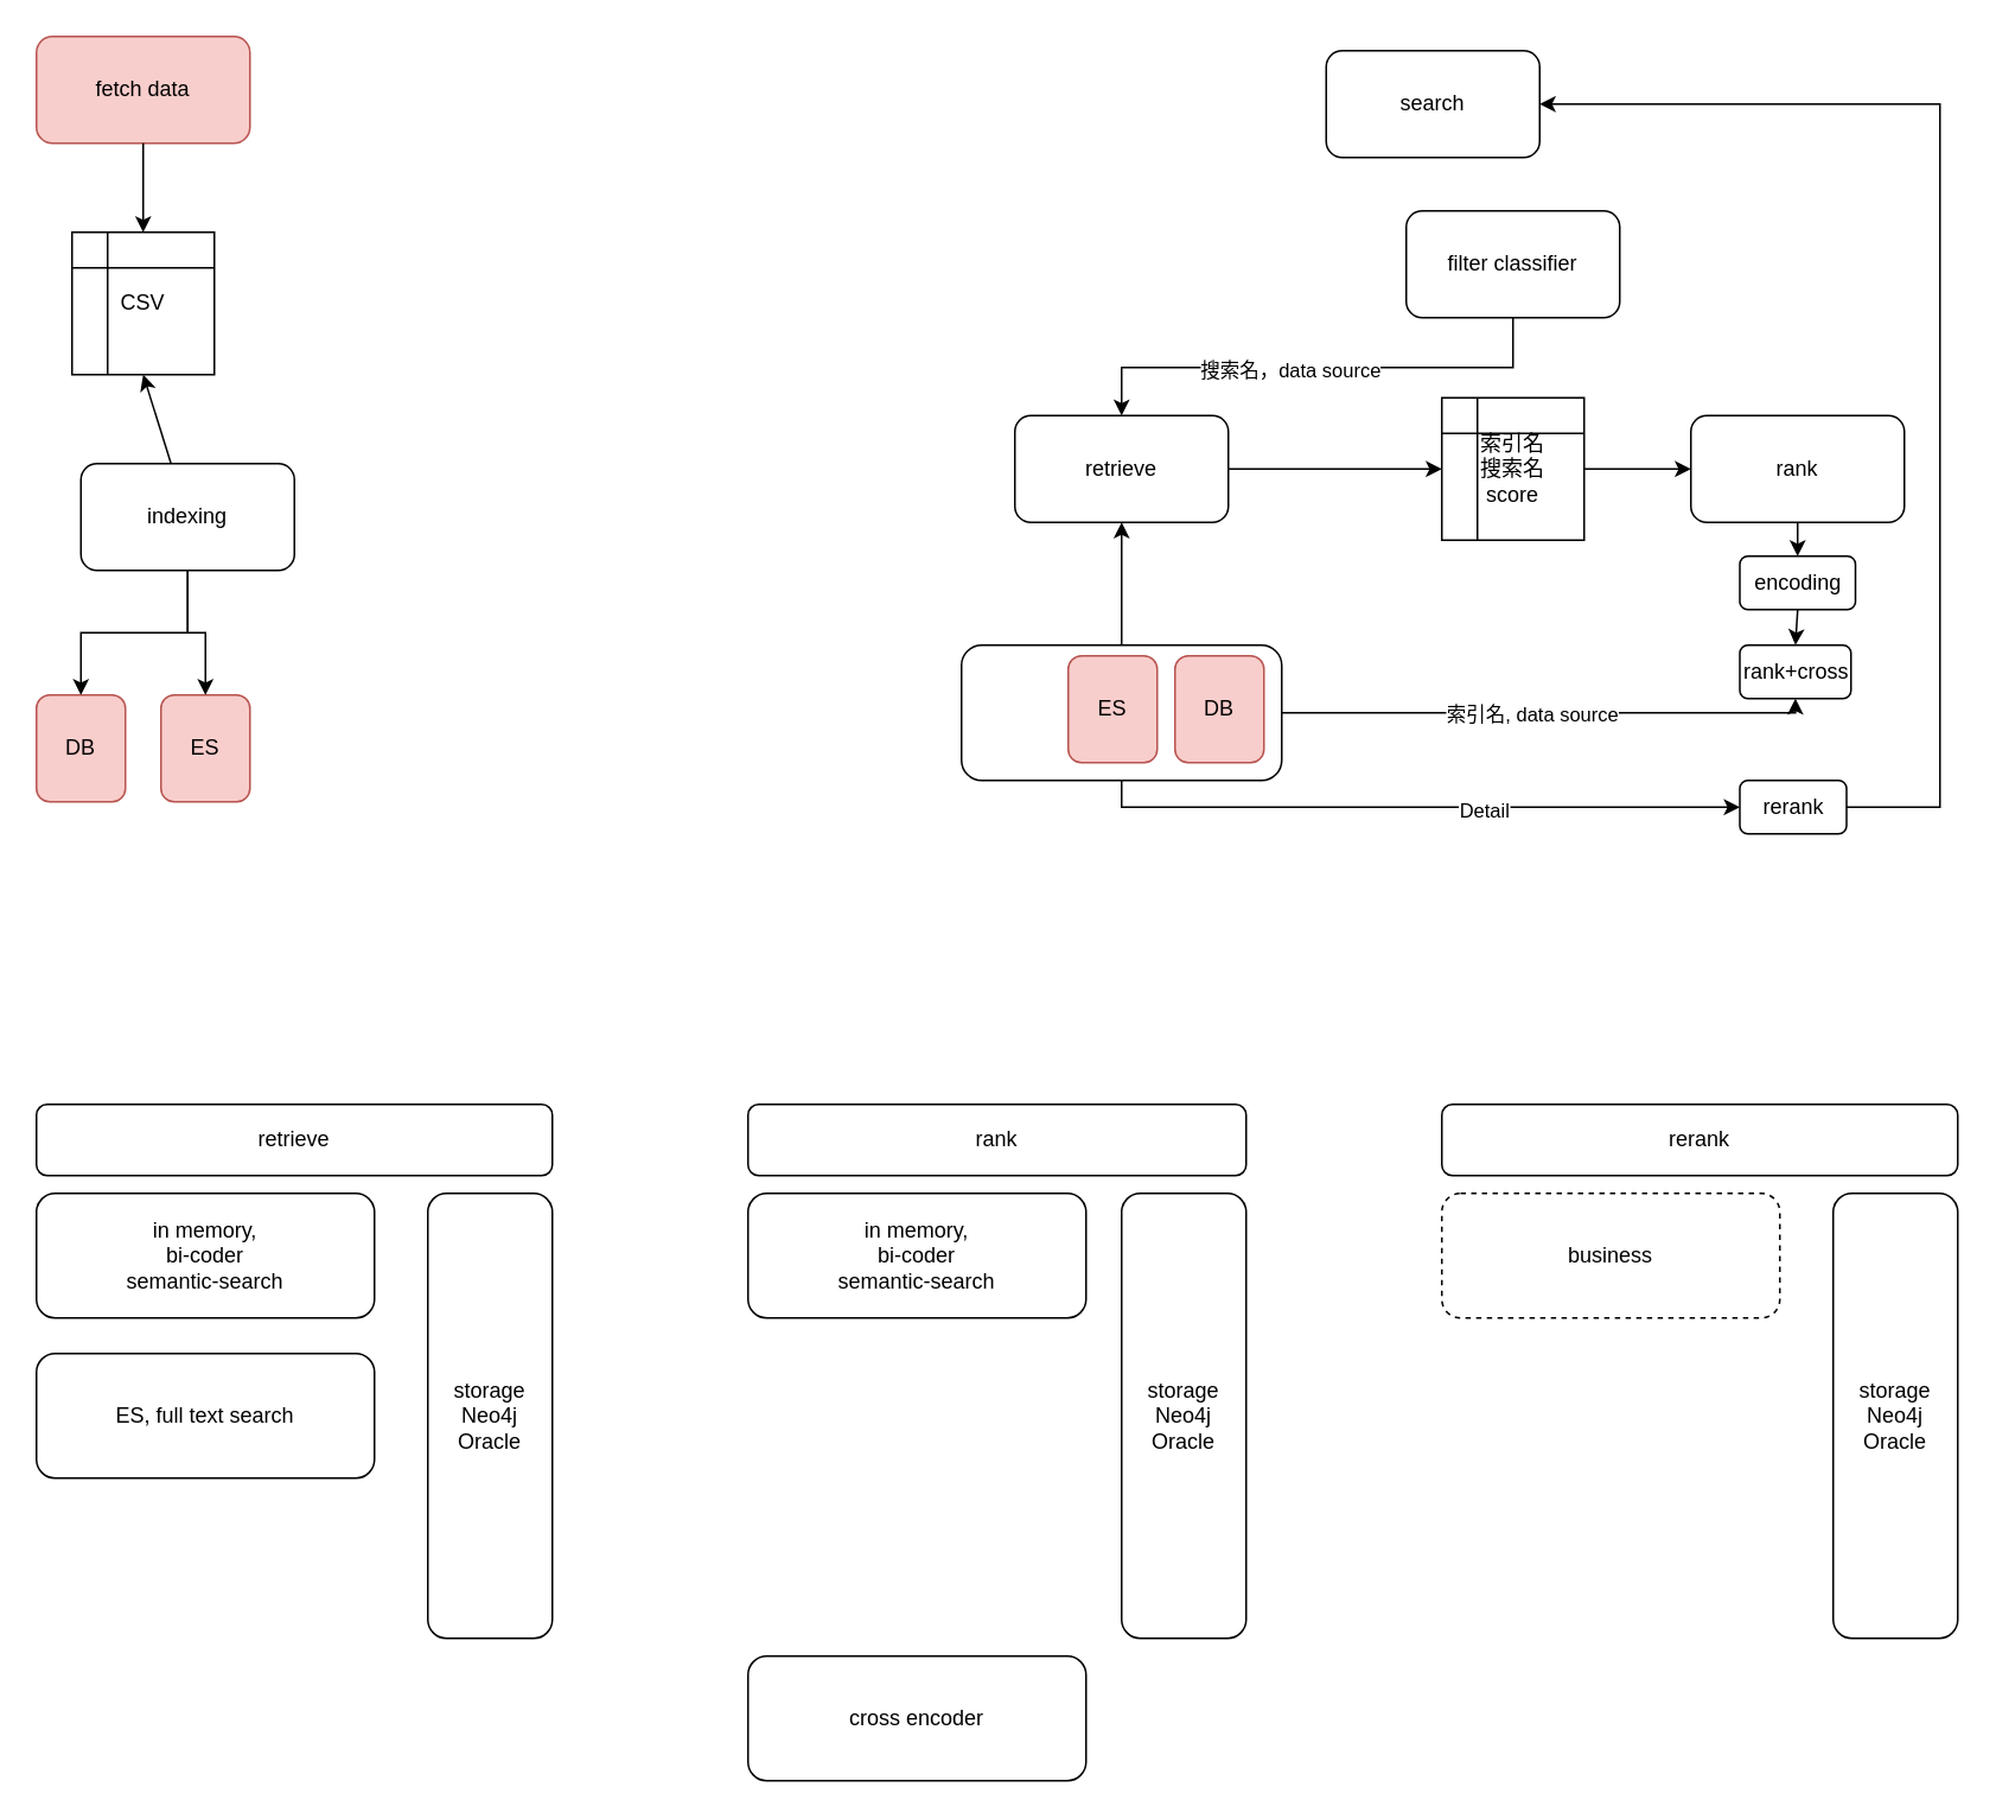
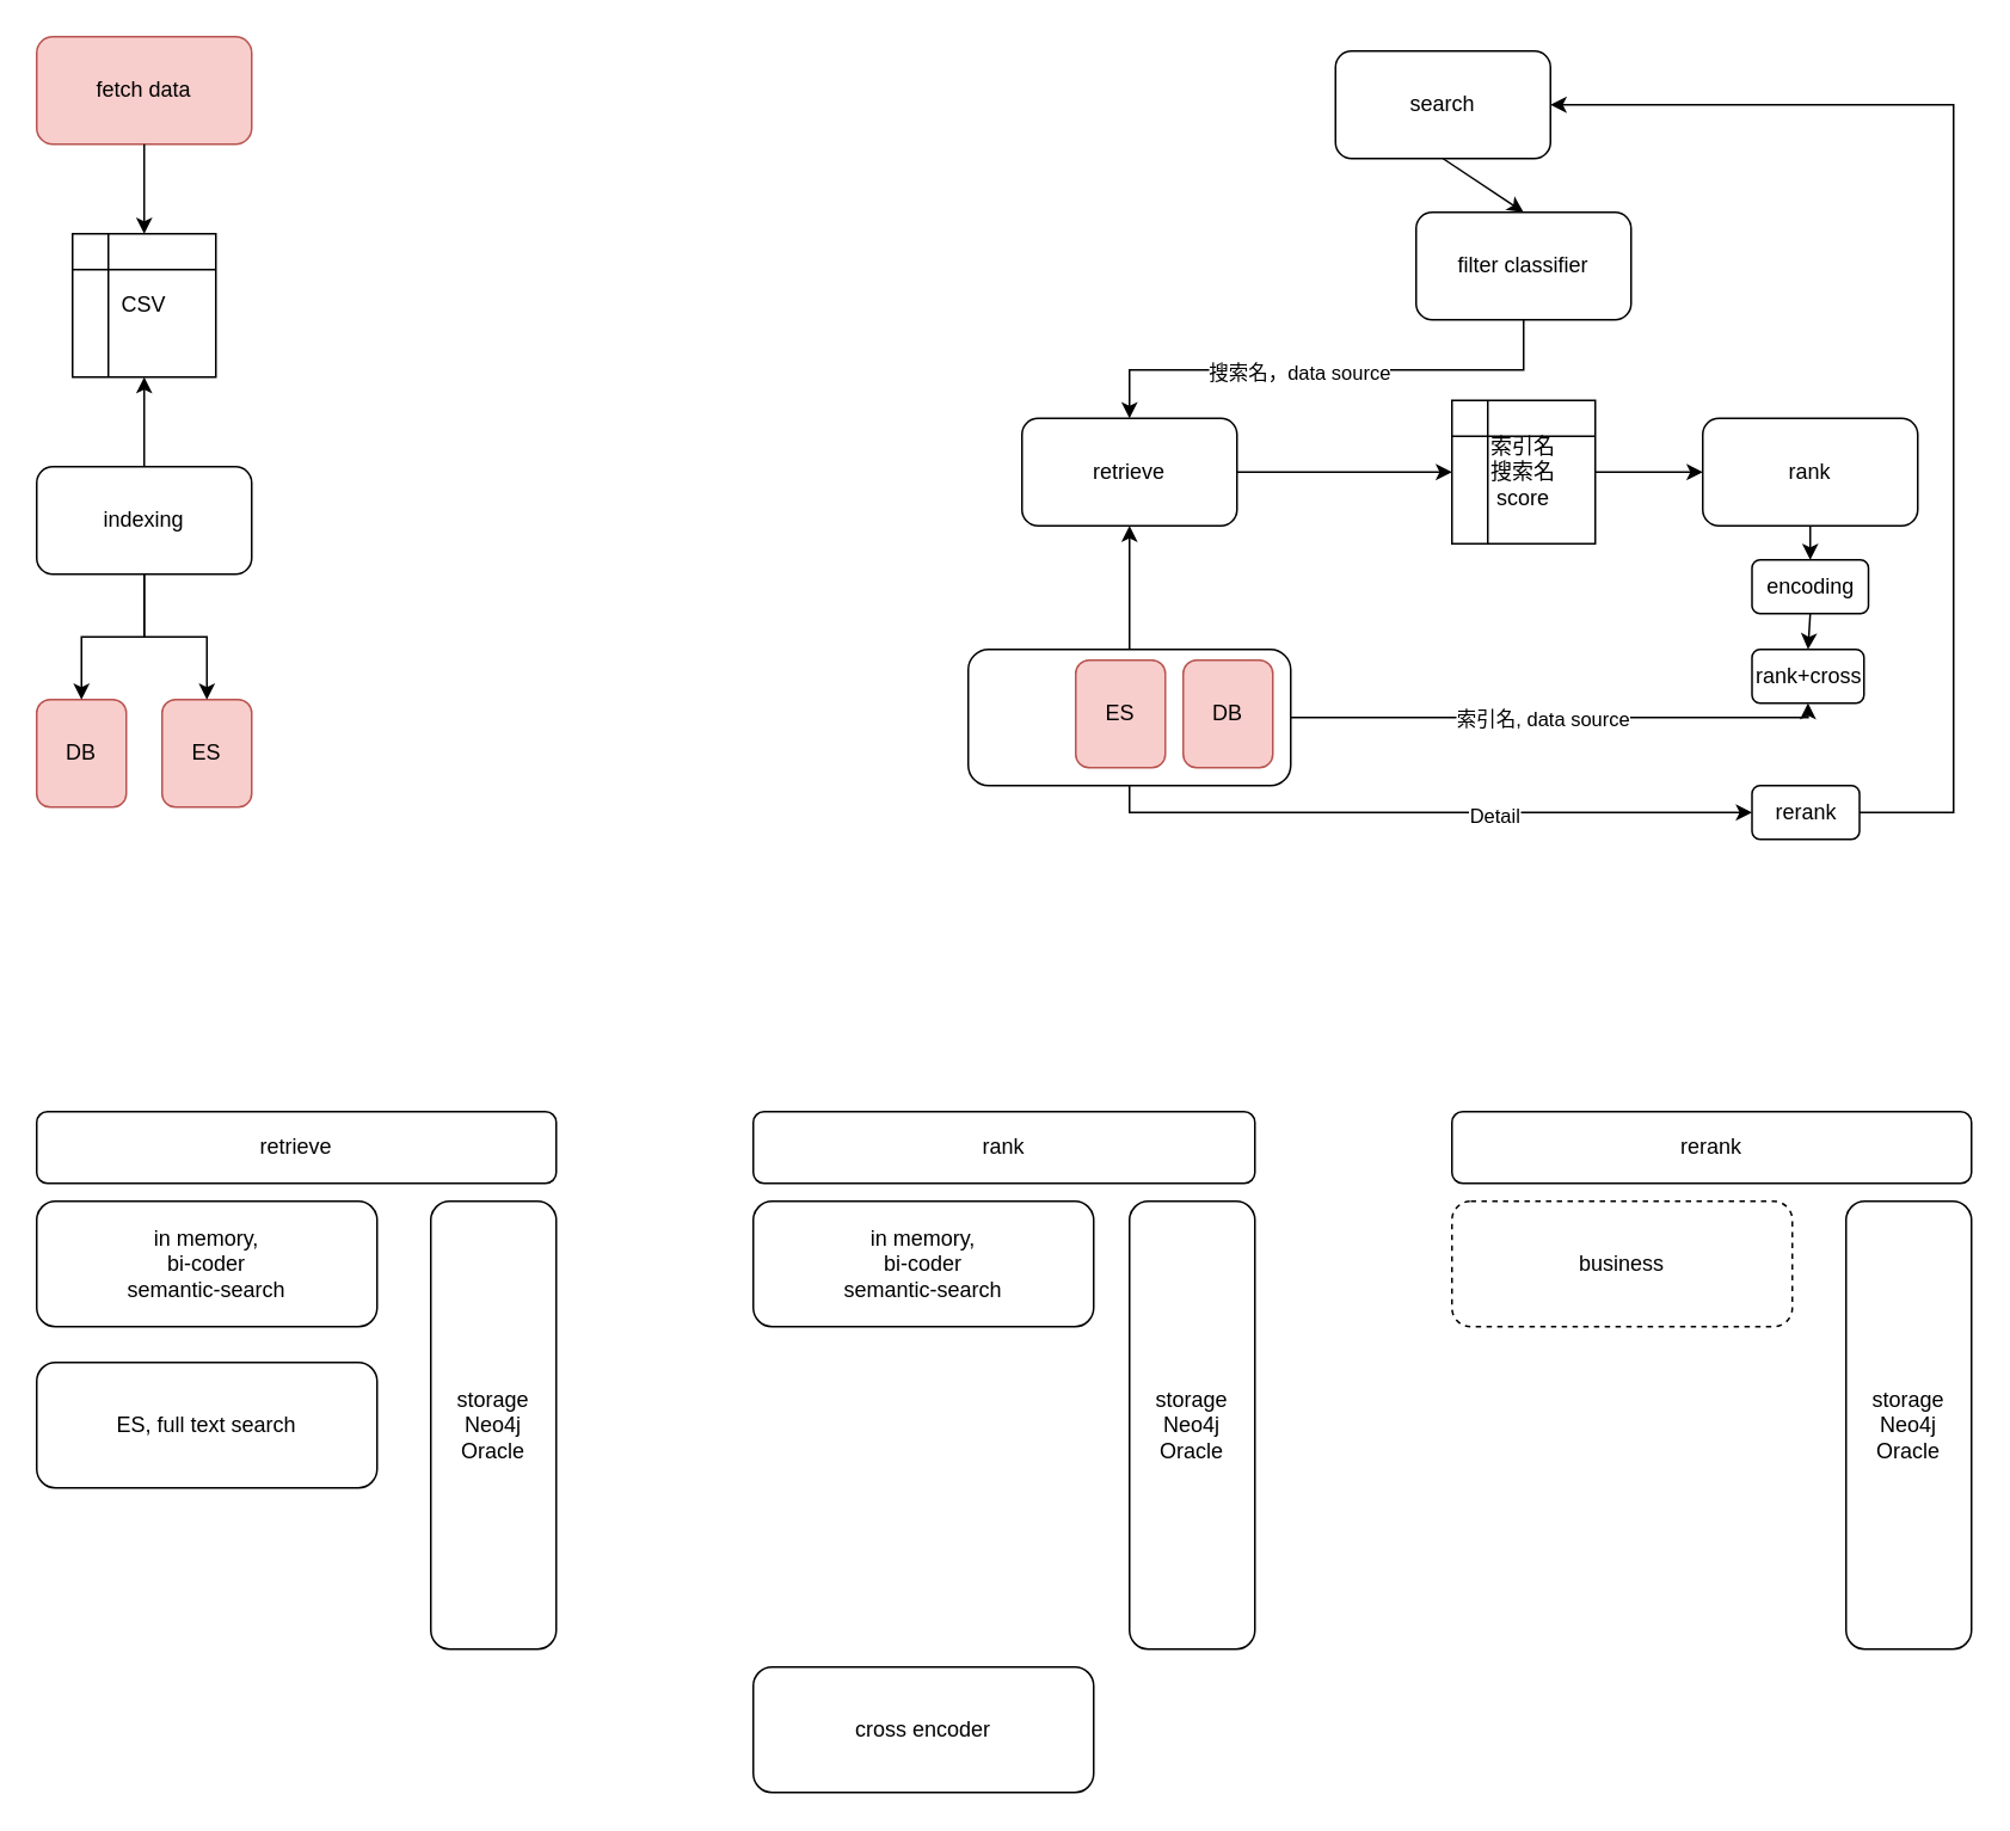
  <mxCell id="0" />
  <mxCell id="1" parent="0" />
  <mxCell id="2" value="" style="rounded=1;whiteSpace=wrap;html=1;" parent="1" vertex="1"><mxGeometry x="540" y="362" width="180" height="76" as="geometry" /></mxCell>
  <mxCell id="3" value="fetch data" style="rounded=1;whiteSpace=wrap;html=1;fillColor=#f8cecc;strokeColor=#b85450;" parent="1" vertex="1"><mxGeometry x="20" y="20" width="120" height="60" as="geometry" /></mxCell>
  <mxCell id="4" value="" style="endArrow=classic;html=1;rounded=0;exitX=0.5;exitY=1;exitDx=0;exitDy=0;" parent="1" source="3" target="5" edge="1"><mxGeometry width="50" height="50" relative="1" as="geometry"><mxPoint x="330" y="290" as="sourcePoint" /><mxPoint x="380" y="240" as="targetPoint" /></mxGeometry></mxCell>
  <mxCell id="5" value="CSV" style="shape=internalStorage;whiteSpace=wrap;html=1;backgroundOutline=1;" parent="1" vertex="1"><mxGeometry x="40" y="130" width="80" height="80" as="geometry" /></mxCell>
- <mxCell id="6" value="indexing" style="rounded=1;whiteSpace=wrap;html=1;" parent="1" vertex="1"><mxGeometry x="45" y="260" width="120" height="60" as="geometry" /></mxCell>
+ <mxCell id="6" value="indexing" style="rounded=1;whiteSpace=wrap;html=1;" parent="1" vertex="1"><mxGeometry x="20" y="260" width="120" height="60" as="geometry" /></mxCell>
  <mxCell id="7" value="" style="endArrow=classic;html=1;rounded=0;entryX=0.5;entryY=1;entryDx=0;entryDy=0;" parent="1" source="6" target="5" edge="1"><mxGeometry width="50" height="50" relative="1" as="geometry"><mxPoint x="330" y="290" as="sourcePoint" /><mxPoint x="380" y="240" as="targetPoint" /></mxGeometry></mxCell>
  <mxCell id="8" value="search" style="rounded=1;whiteSpace=wrap;html=1;" parent="1" vertex="1"><mxGeometry x="745" y="28" width="120" height="60" as="geometry" /></mxCell>
  <mxCell id="9" value="DB" style="rounded=1;whiteSpace=wrap;html=1;fillColor=#f8cecc;strokeColor=#b85450;" parent="1" vertex="1"><mxGeometry x="20" y="390" width="50" height="60" as="geometry" /></mxCell>
  <mxCell id="10" value="ES" style="rounded=1;whiteSpace=wrap;html=1;fillColor=#f8cecc;strokeColor=#b85450;" parent="1" vertex="1"><mxGeometry x="90" y="390" width="50" height="60" as="geometry" /></mxCell>
  <mxCell id="11" value="" style="edgeStyle=elbowEdgeStyle;elbow=vertical;endArrow=classic;html=1;rounded=0;exitX=0.5;exitY=1;exitDx=0;exitDy=0;entryX=0.5;entryY=0;entryDx=0;entryDy=0;" parent="1" source="6" target="10" edge="1"><mxGeometry width="50" height="50" relative="1" as="geometry"><mxPoint x="290" y="440" as="sourcePoint" /><mxPoint x="340" y="390" as="targetPoint" /></mxGeometry></mxCell>
  <mxCell id="12" value="" style="edgeStyle=elbowEdgeStyle;elbow=vertical;endArrow=classic;html=1;rounded=0;exitX=0.5;exitY=1;exitDx=0;exitDy=0;entryX=0.5;entryY=0;entryDx=0;entryDy=0;" parent="1" source="6" target="9" edge="1"><mxGeometry width="50" height="50" relative="1" as="geometry"><mxPoint x="90" y="330" as="sourcePoint" /><mxPoint x="125" y="400" as="targetPoint" /></mxGeometry></mxCell>
  <mxCell id="13" value="DB" style="rounded=1;whiteSpace=wrap;html=1;fillColor=#f8cecc;strokeColor=#b85450;" parent="1" vertex="1"><mxGeometry x="660" y="368" width="50" height="60" as="geometry" /></mxCell>
  <mxCell id="14" value="encoding" style="rounded=1;whiteSpace=wrap;html=1;" parent="1" vertex="1"><mxGeometry x="977.5" y="312" width="65" height="30" as="geometry" /></mxCell>
  <mxCell id="15" value="" style="edgeStyle=elbowEdgeStyle;elbow=vertical;endArrow=none;html=1;rounded=0;exitX=0.5;exitY=1;exitDx=0;exitDy=0;entryX=0.5;entryY=0;entryDx=0;entryDy=0;endFill=0;startArrow=classic;startFill=1;" parent="1" source="16" target="2" edge="1"><mxGeometry width="50" height="50" relative="1" as="geometry"><mxPoint x="670" y="318" as="sourcePoint" /><mxPoint x="715" y="398" as="targetPoint" /></mxGeometry></mxCell>
  <mxCell id="16" value="retrieve" style="rounded=1;whiteSpace=wrap;html=1;" parent="1" vertex="1"><mxGeometry x="570" y="233" width="120" height="60" as="geometry" /></mxCell>
  <mxCell id="17" value="rank" style="rounded=1;whiteSpace=wrap;html=1;" parent="1" vertex="1"><mxGeometry x="950" y="233" width="120" height="60" as="geometry" /></mxCell>
  <mxCell id="18" value="" style="edgeStyle=elbowEdgeStyle;elbow=vertical;endArrow=classic;html=1;rounded=0;exitX=0.5;exitY=1;exitDx=0;exitDy=0;entryX=0.5;entryY=0;entryDx=0;entryDy=0;" parent="1" source="32" target="16" edge="1"><mxGeometry width="50" height="50" relative="1" as="geometry"><mxPoint x="770" y="198" as="sourcePoint" /><mxPoint x="840" y="238" as="targetPoint" /></mxGeometry></mxCell>
  <mxCell id="19" value="搜索名，data source" style="edgeLabel;html=1;align=center;verticalAlign=middle;resizable=0;points=[];" parent="18" vertex="1" connectable="0"><mxGeometry x="0.122" y="1" relative="1" as="geometry"><mxPoint as="offset" /></mxGeometry></mxCell>
  <mxCell id="20" value="" style="endArrow=classic;html=1;rounded=0;exitX=1;exitY=0.5;exitDx=0;exitDy=0;entryX=0;entryY=0.5;entryDx=0;entryDy=0;" parent="1" source="21" target="17" edge="1"><mxGeometry width="50" height="50" relative="1" as="geometry"><mxPoint x="720" y="313" as="sourcePoint" /><mxPoint x="790" y="263" as="targetPoint" /></mxGeometry></mxCell>
  <mxCell id="21" value="索引名&lt;br&gt;搜索名&lt;br&gt;score" style="shape=internalStorage;whiteSpace=wrap;html=1;backgroundOutline=1;" parent="1" vertex="1"><mxGeometry x="810" y="223" width="80" height="80" as="geometry" /></mxCell>
  <mxCell id="22" value="" style="endArrow=classic;html=1;rounded=0;exitX=1;exitY=0.5;exitDx=0;exitDy=0;entryX=0;entryY=0.5;entryDx=0;entryDy=0;" parent="1" source="16" target="21" edge="1"><mxGeometry width="50" height="50" relative="1" as="geometry"><mxPoint x="900" y="273" as="sourcePoint" /><mxPoint x="820" y="263" as="targetPoint" /></mxGeometry></mxCell>
  <mxCell id="23" value="rank+cross" style="rounded=1;whiteSpace=wrap;html=1;" parent="1" vertex="1"><mxGeometry x="977.5" y="362" width="62.5" height="30" as="geometry" /></mxCell>
  <mxCell id="24" value="" style="endArrow=classic;html=1;rounded=0;entryX=0.5;entryY=0;entryDx=0;entryDy=0;exitX=0.5;exitY=1;exitDx=0;exitDy=0;" parent="1" source="14" target="23" edge="1"><mxGeometry width="50" height="50" relative="1" as="geometry"><mxPoint x="600" y="292" as="sourcePoint" /><mxPoint x="650" y="242" as="targetPoint" /></mxGeometry></mxCell>
  <mxCell id="25" value="rerank" style="rounded=1;whiteSpace=wrap;html=1;" parent="1" vertex="1"><mxGeometry x="977.5" y="438" width="60" height="30" as="geometry" /></mxCell>
  <mxCell id="26" value="" style="edgeStyle=elbowEdgeStyle;elbow=horizontal;endArrow=classic;html=1;rounded=0;exitX=0.5;exitY=1;exitDx=0;exitDy=0;entryX=0;entryY=0.5;entryDx=0;entryDy=0;" parent="1" source="2" edge="1"><mxGeometry width="50" height="50" relative="1" as="geometry"><mxPoint x="600" y="288" as="sourcePoint" /><mxPoint x="977.5" y="453" as="targetPoint" /><Array as="points"><mxPoint x="630" y="460" /><mxPoint x="685" y="443" /></Array></mxGeometry></mxCell>
  <mxCell id="27" value="Detail" style="edgeLabel;html=1;align=center;verticalAlign=middle;resizable=0;points=[];" parent="26" vertex="1" connectable="0"><mxGeometry x="0.2" y="-1" relative="1" as="geometry"><mxPoint as="offset" /></mxGeometry></mxCell>
  <mxCell id="28" value="" style="edgeStyle=elbowEdgeStyle;elbow=vertical;endArrow=none;html=1;rounded=0;exitX=0.5;exitY=1;exitDx=0;exitDy=0;entryX=1;entryY=0.5;entryDx=0;entryDy=0;startArrow=classic;startFill=1;endFill=0;" parent="1" source="23" target="2" edge="1"><mxGeometry width="50" height="50" relative="1" as="geometry"><mxPoint x="600" y="288" as="sourcePoint" /><mxPoint x="780" y="377" as="targetPoint" /><Array as="points"><mxPoint x="830" y="400" /><mxPoint x="880" y="401" /></Array></mxGeometry></mxCell>
  <mxCell id="29" value="索引名, data source" style="edgeLabel;html=1;align=center;verticalAlign=middle;resizable=0;points=[];" parent="28" vertex="1" connectable="0"><mxGeometry x="0.051" relative="1" as="geometry"><mxPoint as="offset" /></mxGeometry></mxCell>
  <mxCell id="30" value="" style="edgeStyle=elbowEdgeStyle;elbow=horizontal;endArrow=classic;html=1;rounded=0;exitX=1;exitY=0.5;exitDx=0;exitDy=0;entryX=1;entryY=0.5;entryDx=0;entryDy=0;" parent="1" target="8" edge="1"><mxGeometry width="50" height="50" relative="1" as="geometry"><mxPoint x="1037.5" y="453" as="sourcePoint" /><mxPoint x="650" y="238" as="targetPoint" /><Array as="points"><mxPoint x="1090" y="288" /></Array></mxGeometry></mxCell>
  <mxCell id="31" value="" style="endArrow=classic;html=1;rounded=0;entryX=0.5;entryY=0;entryDx=0;entryDy=0;exitX=0.5;exitY=1;exitDx=0;exitDy=0;" parent="1" source="17" target="14" edge="1"><mxGeometry width="50" height="50" relative="1" as="geometry"><mxPoint x="600" y="248" as="sourcePoint" /><mxPoint x="650" y="198" as="targetPoint" /></mxGeometry></mxCell>
  <mxCell id="32" value="filter classifier" style="rounded=1;whiteSpace=wrap;html=1;" parent="1" vertex="1"><mxGeometry x="790" y="118" width="120" height="60" as="geometry" /></mxCell>
+ <mxCell id="33" value="" style="endArrow=classic;html=1;rounded=0;entryX=0.5;entryY=0;entryDx=0;entryDy=0;exitX=0.5;exitY=1;exitDx=0;exitDy=0;" parent="1" source="8" target="32" edge="1"><mxGeometry width="50" height="50" relative="1" as="geometry"><mxPoint x="600" y="248" as="sourcePoint" /><mxPoint x="650" y="198" as="targetPoint" /></mxGeometry></mxCell>
  <mxCell id="34" value="ES" style="rounded=1;whiteSpace=wrap;html=1;fillColor=#f8cecc;strokeColor=#b85450;" parent="1" vertex="1"><mxGeometry x="600" y="368" width="50" height="60" as="geometry" /></mxCell>
  <mxCell id="35" value="retrieve" style="rounded=1;whiteSpace=wrap;html=1;" parent="1" vertex="1"><mxGeometry x="20" y="620" width="290" height="40" as="geometry" /></mxCell>
  <mxCell id="36" value="rank" style="rounded=1;whiteSpace=wrap;html=1;" parent="1" vertex="1"><mxGeometry x="420" y="620" width="280" height="40" as="geometry" /></mxCell>
  <mxCell id="37" value="rerank" style="rounded=1;whiteSpace=wrap;html=1;" parent="1" vertex="1"><mxGeometry x="810" y="620" width="290" height="40" as="geometry" /></mxCell>
  <mxCell id="38" value="in memory,&lt;br&gt;bi-coder&lt;br&gt;semantic-search" style="rounded=1;whiteSpace=wrap;html=1;" parent="1" vertex="1"><mxGeometry x="20" y="670" width="190" height="70" as="geometry" /></mxCell>
  <mxCell id="39" value="ES, full text search" style="rounded=1;whiteSpace=wrap;html=1;" parent="1" vertex="1"><mxGeometry x="20" y="760" width="190" height="70" as="geometry" /></mxCell>
  <mxCell id="40" value="in memory,&lt;br&gt;bi-coder&lt;br&gt;semantic-search" style="rounded=1;whiteSpace=wrap;html=1;" parent="1" vertex="1"><mxGeometry x="420" y="670" width="190" height="70" as="geometry" /></mxCell>
  <mxCell id="41" value="cross encoder" style="rounded=1;whiteSpace=wrap;html=1;" parent="1" vertex="1"><mxGeometry x="420" y="930" width="190" height="70" as="geometry" /></mxCell>
  <mxCell id="42" value="business" style="rounded=1;whiteSpace=wrap;html=1;dashed=1;" parent="1" vertex="1"><mxGeometry x="810" y="670" width="190" height="70" as="geometry" /></mxCell>
  <mxCell id="43" value="storage&lt;br&gt;Neo4j&lt;br&gt;Oracle" style="rounded=1;whiteSpace=wrap;html=1;" parent="1" vertex="1"><mxGeometry x="240" y="670" width="70" height="250" as="geometry" /></mxCell>
  <mxCell id="44" value="storage&lt;br&gt;Neo4j&lt;br&gt;Oracle" style="rounded=1;whiteSpace=wrap;html=1;" parent="1" vertex="1"><mxGeometry x="630" y="670" width="70" height="250" as="geometry" /></mxCell>
  <mxCell id="45" value="storage&lt;br&gt;Neo4j&lt;br&gt;Oracle" style="rounded=1;whiteSpace=wrap;html=1;" parent="1" vertex="1"><mxGeometry x="1030" y="670" width="70" height="250" as="geometry" /></mxCell>
